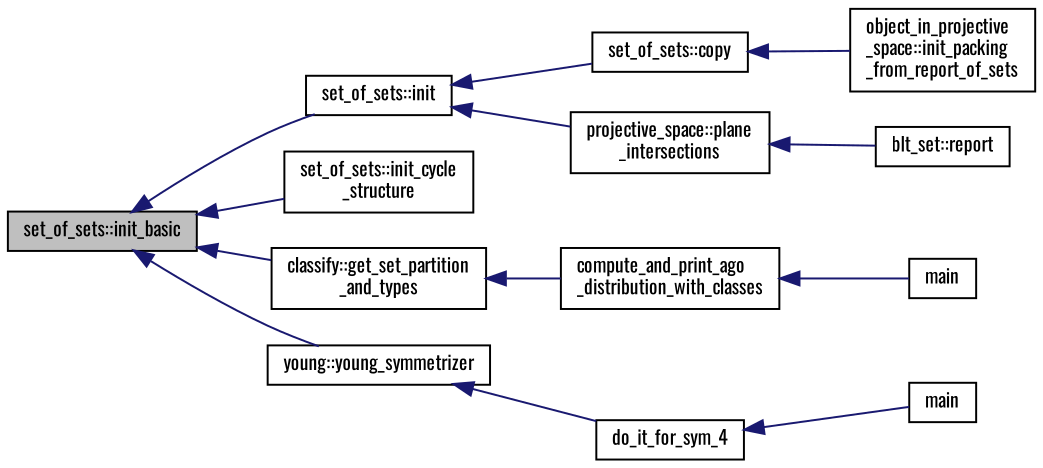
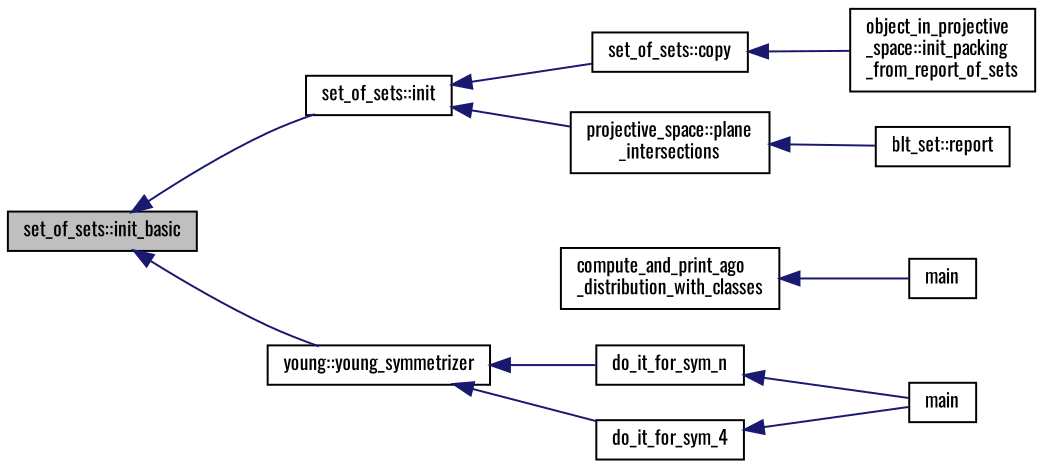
  digraph {
    fontname=Oswald
    rankdir=LR
    node [color=black fillcolor=white fontname=Oswald fontsize=10 shape=record style=filled]
    edge [color=midnightblue dir=back fontname=Oswald fontsize=10 labelfontname=Helvetica labelfontsize=10 style=solid]
    n1 [fillcolor=grey75 fontcolor=black height=0.2 label="set_of_sets::init_basic" width=0.4]
    n2 [height=0.2 label="set_of_sets::init" width=0.4]
-   n3 [height=0.2 label="set_of_sets::init_cycle\l_structure" width=0.4]
-   n4 [height=0.2 label="classify::get_set_partition\l_and_types" width=0.4]
    n5 [height=0.2 label="young::young_symmetrizer" width=0.4]
    n6 [height=0.2 label="set_of_sets::copy" width=0.4]
    n7 [height=0.2 label="projective_space::plane\l_intersections" width=0.4]
    n8 [height=0.2 label="compute_and_print_ago\l_distribution_with_classes" width=0.4]
+   n9 [height=0.2 label=do_it_for_sym_n width=0.4]
    n10 [height=0.2 label=do_it_for_sym_4 width=0.4]
    n11 [height=0.2 label="object_in_projective\l_space::init_packing\l_from_report_of_sets" width=0.4]
    n12 [height=0.2 label="blt_set::report" width=0.4]
    n13 [height=0.2 label=main width=0.4]
    n14 [height=0.2 label=main width=0.4]
    n1 -> n2
-   n1 -> n3
-   n1 -> n4
    n1 -> n5
    n2 -> n6
    n2 -> n7
-   n4 -> n8
+   n5 -> n9
    n5 -> n10
    n6 -> n11
    n7 -> n12
    n8 -> n13
+   n9 -> n14
    n10 -> n14
  }
